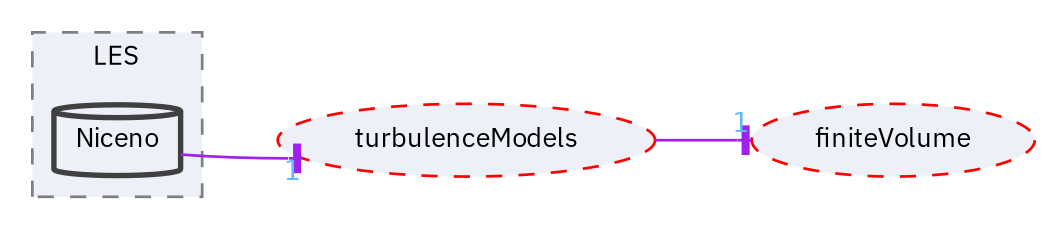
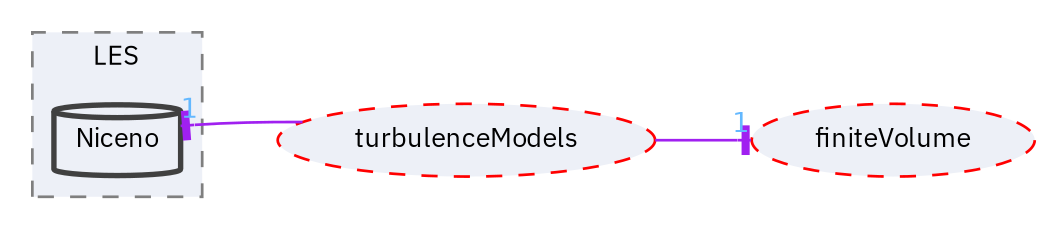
  digraph {
    compound=true
    fontname="IBM Plex Sans"
    rankdir=LR
    node [color=red fillcolor="#edf0f7" fontname="IBM Plex Sans" fontsize=10 shape=ellipse style="filled,dashed"]
    edge [arrowhead=tee color=purple fontcolor=steelblue1 fontname="IBM Plex Sans" fontsize=10 headlabel=1 labeldistance=1.5 labelfontname=Helvetica labelfontsize=10 style=solid]
    n1 [color=grey25 height=0.2 label=Niceno shape=cylinder style="filled,bold" width=0.4]
    n2 [height=0.2 label=turbulenceModels width=0.4]
    n3 [height=0.2 label=finiteVolume width=0.4]
    subgraph cluster_1 {
      bgcolor="#edf0f7"
      fontsize=10
      label=LES
      pencolor=grey50
      style="filled,dashed"
      n1
    }
-   n1 -> n2
+   n2 -> n1
    n2 -> n3
  }
